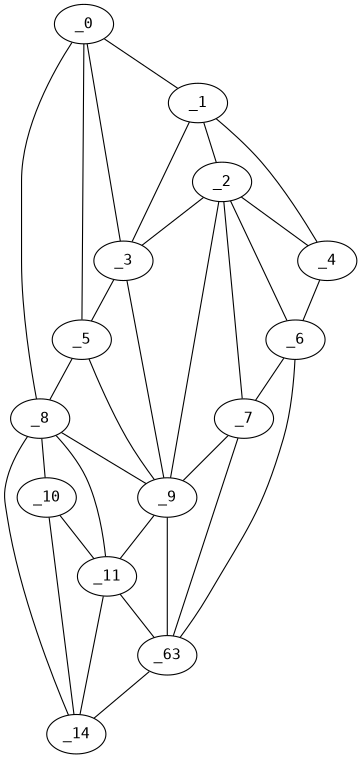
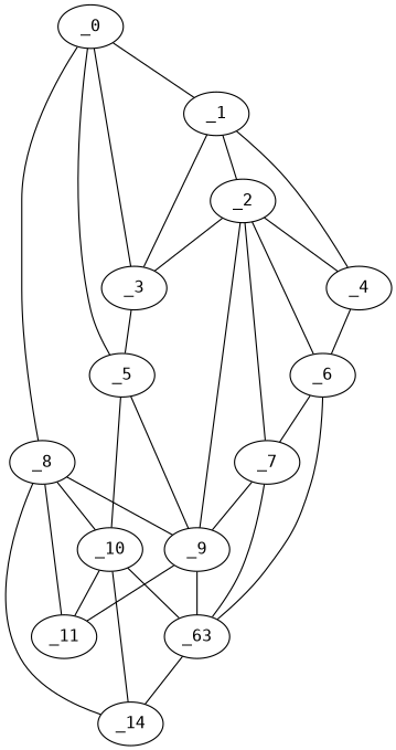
  graph {
    fontname="DejaVu Sans Mono"
    node [fontname="DejaVu Sans Mono" x=43]
    edge [fontname="DejaVu Sans Mono" valence=1]
    _0 [x=21 y=12]
    _1 [x=32 y=85]
    _3 [y=43]
    _5 [x=50 y=37]
    _8 [x=84 y=36]
    _2 [x=40 y=92]
    _4 [y=100]
    _9 [x=92 y=69]
    _10 [x=96 y=48]
    _11 [x=96 y=61]
    _14 [x=111 y=27]
    _6 [x=53 y=103]
    _7 [x=83 y=95]
    n14 [label=_63 x=109 y=108]
    _0 -- _1
    _0 -- _3 [valence=2]
    _0 -- _5 [valence=2]
    _0 -- _8
    _1 -- _3 [valence=2]
    _1 -- _2 [valence=2]
    _1 -- _4
    _3 -- _5
-   _3 -- _9 [valence=2]
-   _5 -- _8 [valence=2]
+   _5 -- _10 [valence=2]
    _5 -- _9
    _8 -- _9 [valence=2]
    _8 -- _10 [valence=2]
    _8 -- _11
    _8 -- _14
    _2 -- _3 [valence=2]
    _2 -- _4
    _2 -- _9
    _2 -- _6 [valence=2]
    _2 -- _7 [valence=2]
    _4 -- _6
    _9 -- _11
    _9 -- n14 [valence=2]
    _10 -- _11 [valence=2]
    _10 -- _14
-   _11 -- _14 [valence=2]
-   _11 -- n14
+   _10 -- n14
    _6 -- _7
    _6 -- n14
    _7 -- _9 [valence=2]
    _7 -- n14
    n14 -- _14
  }
